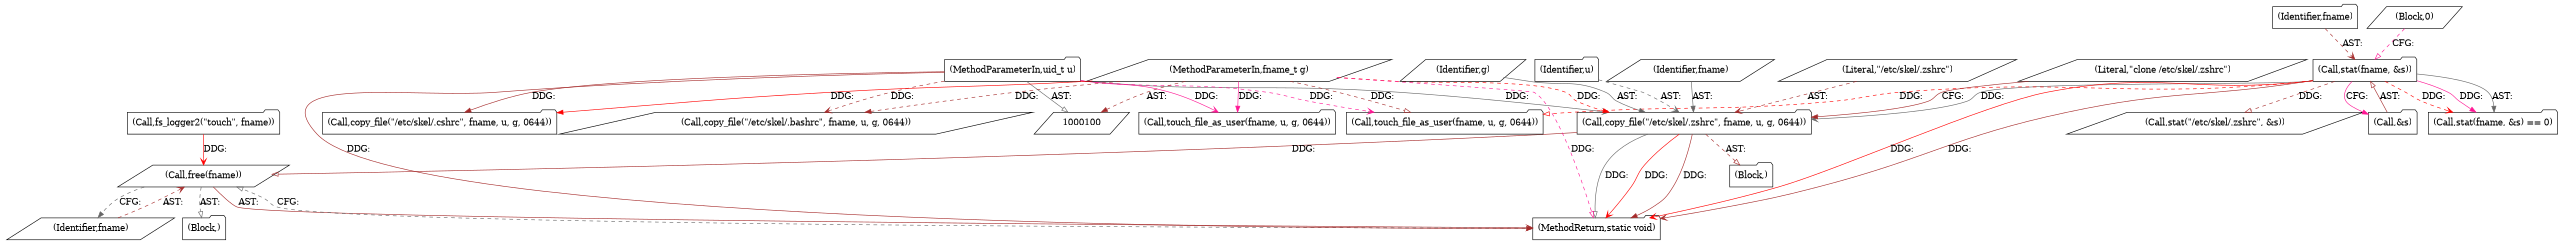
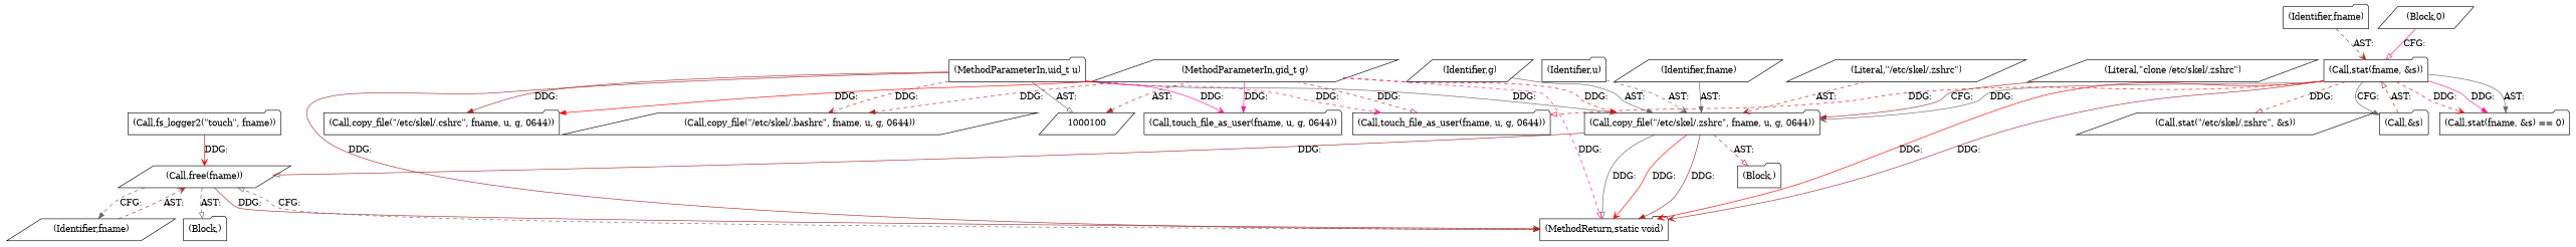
  digraph {
    node [shape=folder]
    edge [arrowhead=normal color=brown style=solid]
    n1 [label="(Call,copy_file(\"/etc/skel/.zshrc\", fname, u, g, 0644))"]
    n2 [label="(Call,free(fname))" shape=parallelogram]
    n3 [label="(MethodReturn,static void)"]
    n4 [label="(Block,)"]
    n5 [label="(Block,)"]
    n6 [label="(Identifier,fname)" shape=parallelogram]
    n7 [label="(Call,stat(fname, &s))"]
    n8 [label="(Call,stat(\"/etc/skel/.zshrc\", &s))" shape=parallelogram]
    n9 [label="(Call,touch_file_as_user(fname, u, g, 0644))"]
    n10 [label="(Call,stat(fname, &s) == 0)"]
    n11 [label="(Call,&s)"]
    n12 [label="(MethodParameterIn,uid_t u)"]
    n13 [label="(Call,copy_file(\"/etc/skel/.bashrc\", fname, u, g, 0644))" shape=parallelogram]
    n14 [label="(Call,copy_file(\"/etc/skel/.cshrc\", fname, u, g, 0644))"]
    n15 [label="(Call,touch_file_as_user(fname, u, g, 0644))"]
    1000100 [shape=parallelogram]
-   n17 [label="(MethodParameterIn,fname_t g)" shape=parallelogram]
+   n17 [label="(MethodParameterIn,gid_t g)" shape=parallelogram]
    n18 [label="(Identifier,fname)"]
    n19 [label="(Literal,\"/etc/skel/.zshrc\")" shape=parallelogram]
    n20 [label="(Literal,\"clone /etc/skel/.zshrc\")" shape=parallelogram]
    n21 [label="(Block,0)" shape=parallelogram]
    n22 [label="(Identifier,g)" shape=parallelogram]
    n23 [label="(Identifier,u)"]
    n24 [label="(Call,fs_logger2(\"touch\", fname))"]
    n25 [label="(Identifier,fname)" shape=parallelogram]
    n1 -> n2 [arrowhead=onormal label="DDG: "]
    n1 -> n3 [label="DDG: "]
    n1 -> n3 [arrowhead=onormal color=gray40 label="DDG: "]
    n1 -> n3 [arrowhead=vee color=red label="DDG: "]
    n1 -> n4 [arrowhead=onormal label="AST: " style=dashed]
-   n2 -> n3 [arrowhead=vee label="AST: "]
+   n2 -> n3 [arrowhead=vee label="DDG: "]
    n2 -> n5 [arrowhead=onormal color=gray40 label="AST: " style=dashed]
    n2 -> n6 [color=gray40 label="CFG: " style=dashed]
    n3 -> n2 [arrowhead=onormal color=gray40 label="CFG: " style=dashed]
    n6 -> n2 [arrowhead=vee label="AST: " style=dashed]
    n7 -> n1 [arrowhead=vee color=gray40 label="DDG: "]
    n7 -> n3 [arrowhead=vee color=red label="DDG: "]
    n7 -> n3 [arrowhead=vee label="DDG: "]
    n7 -> n8 [arrowhead=onormal label="DDG: " style=dashed]
    n7 -> n9 [arrowhead=onormal color=red label="DDG: " style=dashed]
    n7 -> n10 [color=gray40 label="AST: "]
    n7 -> n10 [arrowhead=vee color=red label="DDG: " style=dashed]
    n7 -> n10 [color=deeppink label="DDG: "]
-   n7 -> n11 [color=deeppink label="CFG: "]
-   n11 -> n7 [arrowhead=onormal label="AST: "]
+   n7 -> n11 [color=gray40 label="CFG: "]
+   n11 -> n7 [arrowhead=onormal label="AST: " style=dashed]
    n12 -> n1 [arrowhead=vee color=gray40 label="DDG: "]
    n12 -> n3 [label="DDG: "]
    n12 -> n9 [arrowhead=vee color=deeppink label="DDG: " style=dashed]
    n12 -> n13 [arrowhead=vee label="DDG: " style=dashed]
    n12 -> n14 [label="DDG: "]
    n12 -> n15 [arrowhead=vee color=deeppink label="DDG: "]
    n12 -> 1000100 [arrowhead=onormal color=gray40 label="AST: "]
    n17 -> n1 [color=red label="DDG: " style=dashed]
    n17 -> n3 [arrowhead=onormal color=deeppink label="DDG: " style=dashed]
    n17 -> n9 [arrowhead=onormal label="DDG: " style=dashed]
    n17 -> n13 [label="DDG: " style=dashed]
    n17 -> n14 [color=red label="DDG: "]
    n17 -> n15 [color=deeppink label="DDG: "]
    n17 -> 1000100 [label="AST: " style=dashed]
    n18 -> n7 [arrowhead=vee label="AST: " style=dashed]
    n19 -> n1 [arrowhead=vee label="AST: " style=dashed]
    n20 -> n1 [label="CFG: "]
-   n21 -> n7 [arrowhead=onormal color=deeppink label="CFG: " style=dashed]
+   n21 -> n7 [arrowhead=onormal color=deeppink label="CFG: "]
    n22 -> n1 [color=gray40 label="AST: "]
    n23 -> n1 [arrowhead=vee color=gray40 label="AST: " style=dashed]
    n24 -> n2 [arrowhead=vee color=red label="DDG: "]
    n25 -> n1 [color=gray40 label="AST: "]
  }
